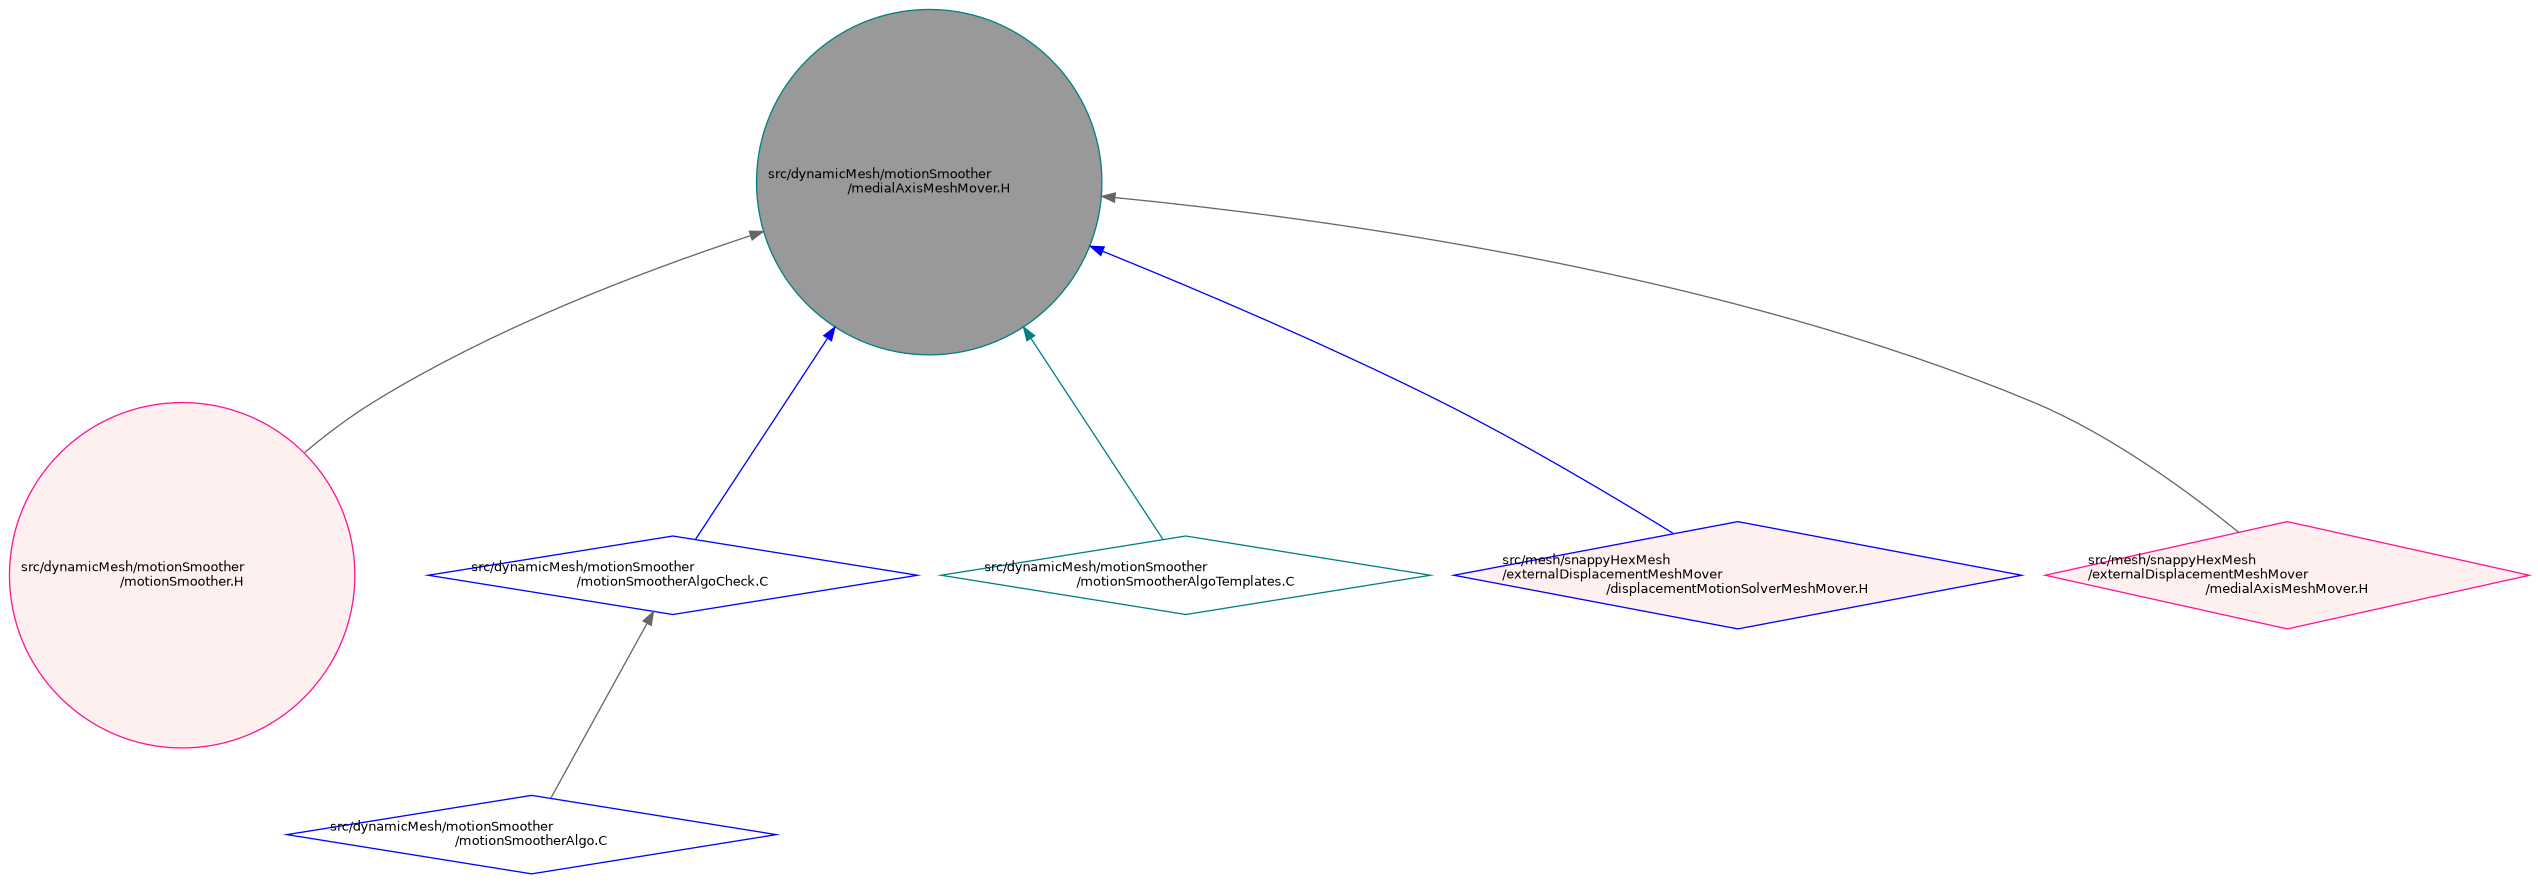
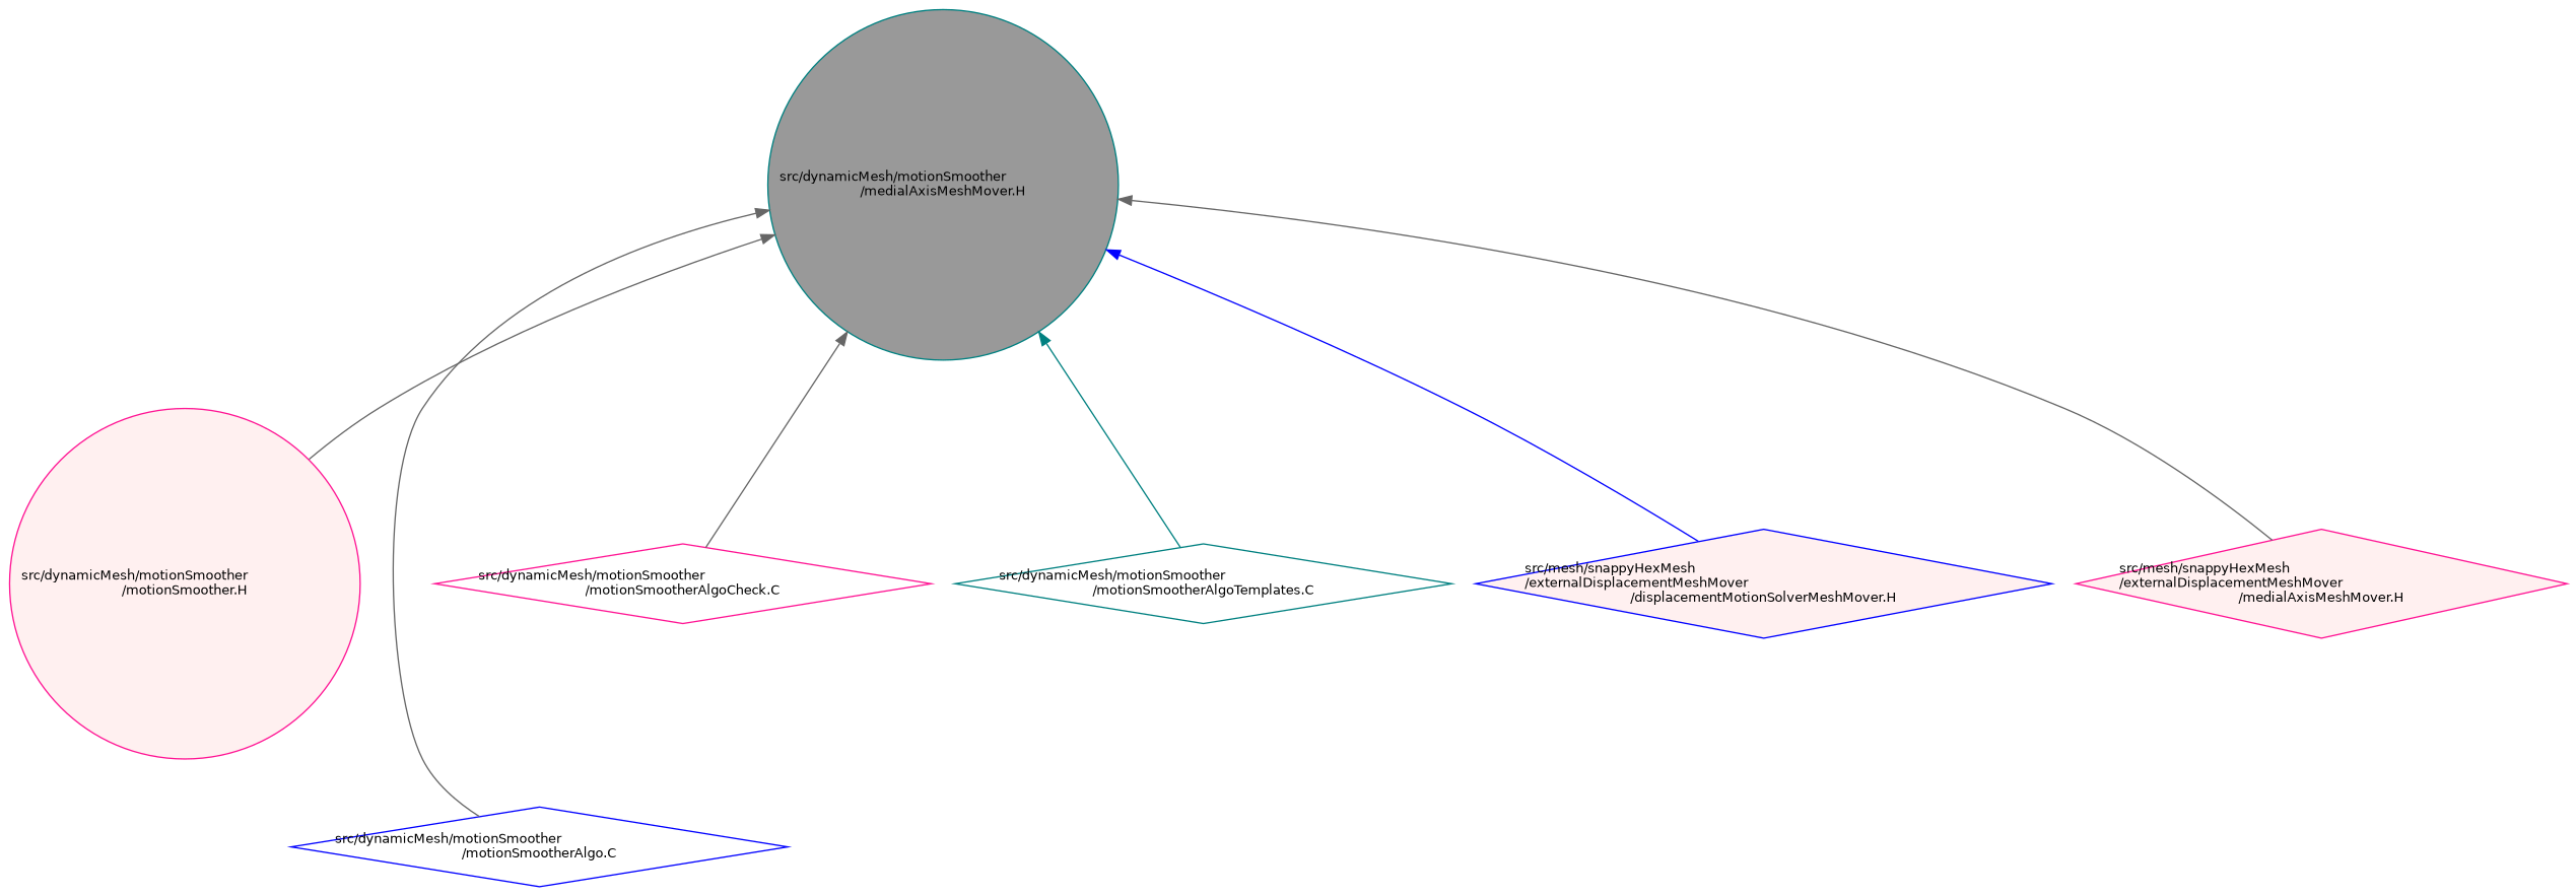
  digraph {
    node [color=blue fillcolor="#FFF0F0" fontname=Helvetica fontsize=10 shape=diamond style=filled]
    edge [color=gray40 dir=back fontname=Helvetica fontsize=10 labelfontname=Helvetica labelfontsize=10 style=solid]
    n1 [color=teal fillcolor=grey60 fontcolor=black height=0.2 label="src/dynamicMesh/motionSmoother\l/medialAxisMeshMover.H" shape=circle width=0.4]
    n2 [color=deeppink height=0.2 label="src/dynamicMesh/motionSmoother\l/motionSmoother.H" shape=circle width=0.4]
    n3 [fillcolor=white height=0.2 label="src/dynamicMesh/motionSmoother\l/motionSmootherAlgo.C" width=0.4]
-   n4 [fillcolor=white height=0.2 label="src/dynamicMesh/motionSmoother\l/motionSmootherAlgoCheck.C" width=0.4]
+   n4 [color=deeppink fillcolor=white height=0.2 label="src/dynamicMesh/motionSmoother\l/motionSmootherAlgoCheck.C" width=0.4]
    n5 [color=teal fillcolor=white height=0.2 label="src/dynamicMesh/motionSmoother\l/motionSmootherAlgoTemplates.C" width=0.4]
    n6 [height=0.2 label="src/mesh/snappyHexMesh\l/externalDisplacementMeshMover\l/displacementMotionSolverMeshMover.H" width=0.4]
    n7 [color=deeppink height=0.2 label="src/mesh/snappyHexMesh\l/externalDisplacementMeshMover\l/medialAxisMeshMover.H" width=0.4]
    n1 -> n2
-   n4 -> n3
-   n1 -> n4 [color=blue]
+   n1 -> n3
+   n1 -> n4
    n1 -> n5 [color=teal]
    n1 -> n6 [color=blue]
    n1 -> n7
  }
